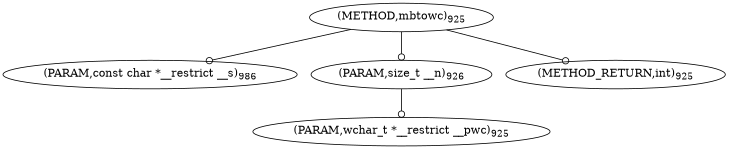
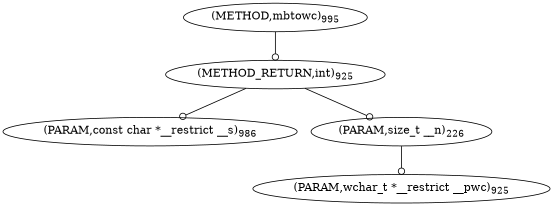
  digraph {
    edge [arrowhead=odot]
-   n1 [label=<(METHOD,mbtowc)<SUB>925</SUB>>]
+   n1 [label=<(METHOD,mbtowc)<SUB>995</SUB>>]
    n2 [label=<(PARAM,const char *__restrict __s)<SUB>986</SUB>>]
-   n3 [label=<(PARAM,size_t __n)<SUB>926</SUB>>]
+   n3 [label=<(PARAM,size_t __n)<SUB>226</SUB>>]
    n4 [label=<(METHOD_RETURN,int)<SUB>925</SUB>>]
    n5 [label=<(PARAM,wchar_t *__restrict __pwc)<SUB>925</SUB>>]
-   n1 -> n2
-   n1 -> n3
+   n4 -> n2
+   n4 -> n3
    n1 -> n4
    n3 -> n5
  }
